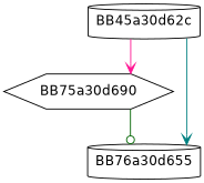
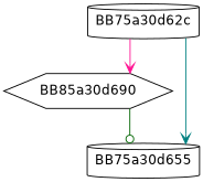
  digraph {
    fontname="DejaVu Sans"
    splines=ortho
    node [fontname="DejaVu Sans" shape=cylinder]
    edge [arrowhead=vee fontname="DejaVu Sans"]
-   BB75a30d690 [shape=hexagon]
-   BB75a30d62c [label=BB45a30d62c]
-   BB75a30d655 [label=BB76a30d655]
+   BB75a30d690 [shape=hexagon label=BB85a30d690]
+   BB75a30d62c
+   BB75a30d655
    BB75a30d690 -> BB75a30d655 [arrowhead=odot color=darkgreen]
    BB75a30d62c -> BB75a30d690 [color=deeppink]
    BB75a30d62c -> BB75a30d655 [color=teal]
  }
